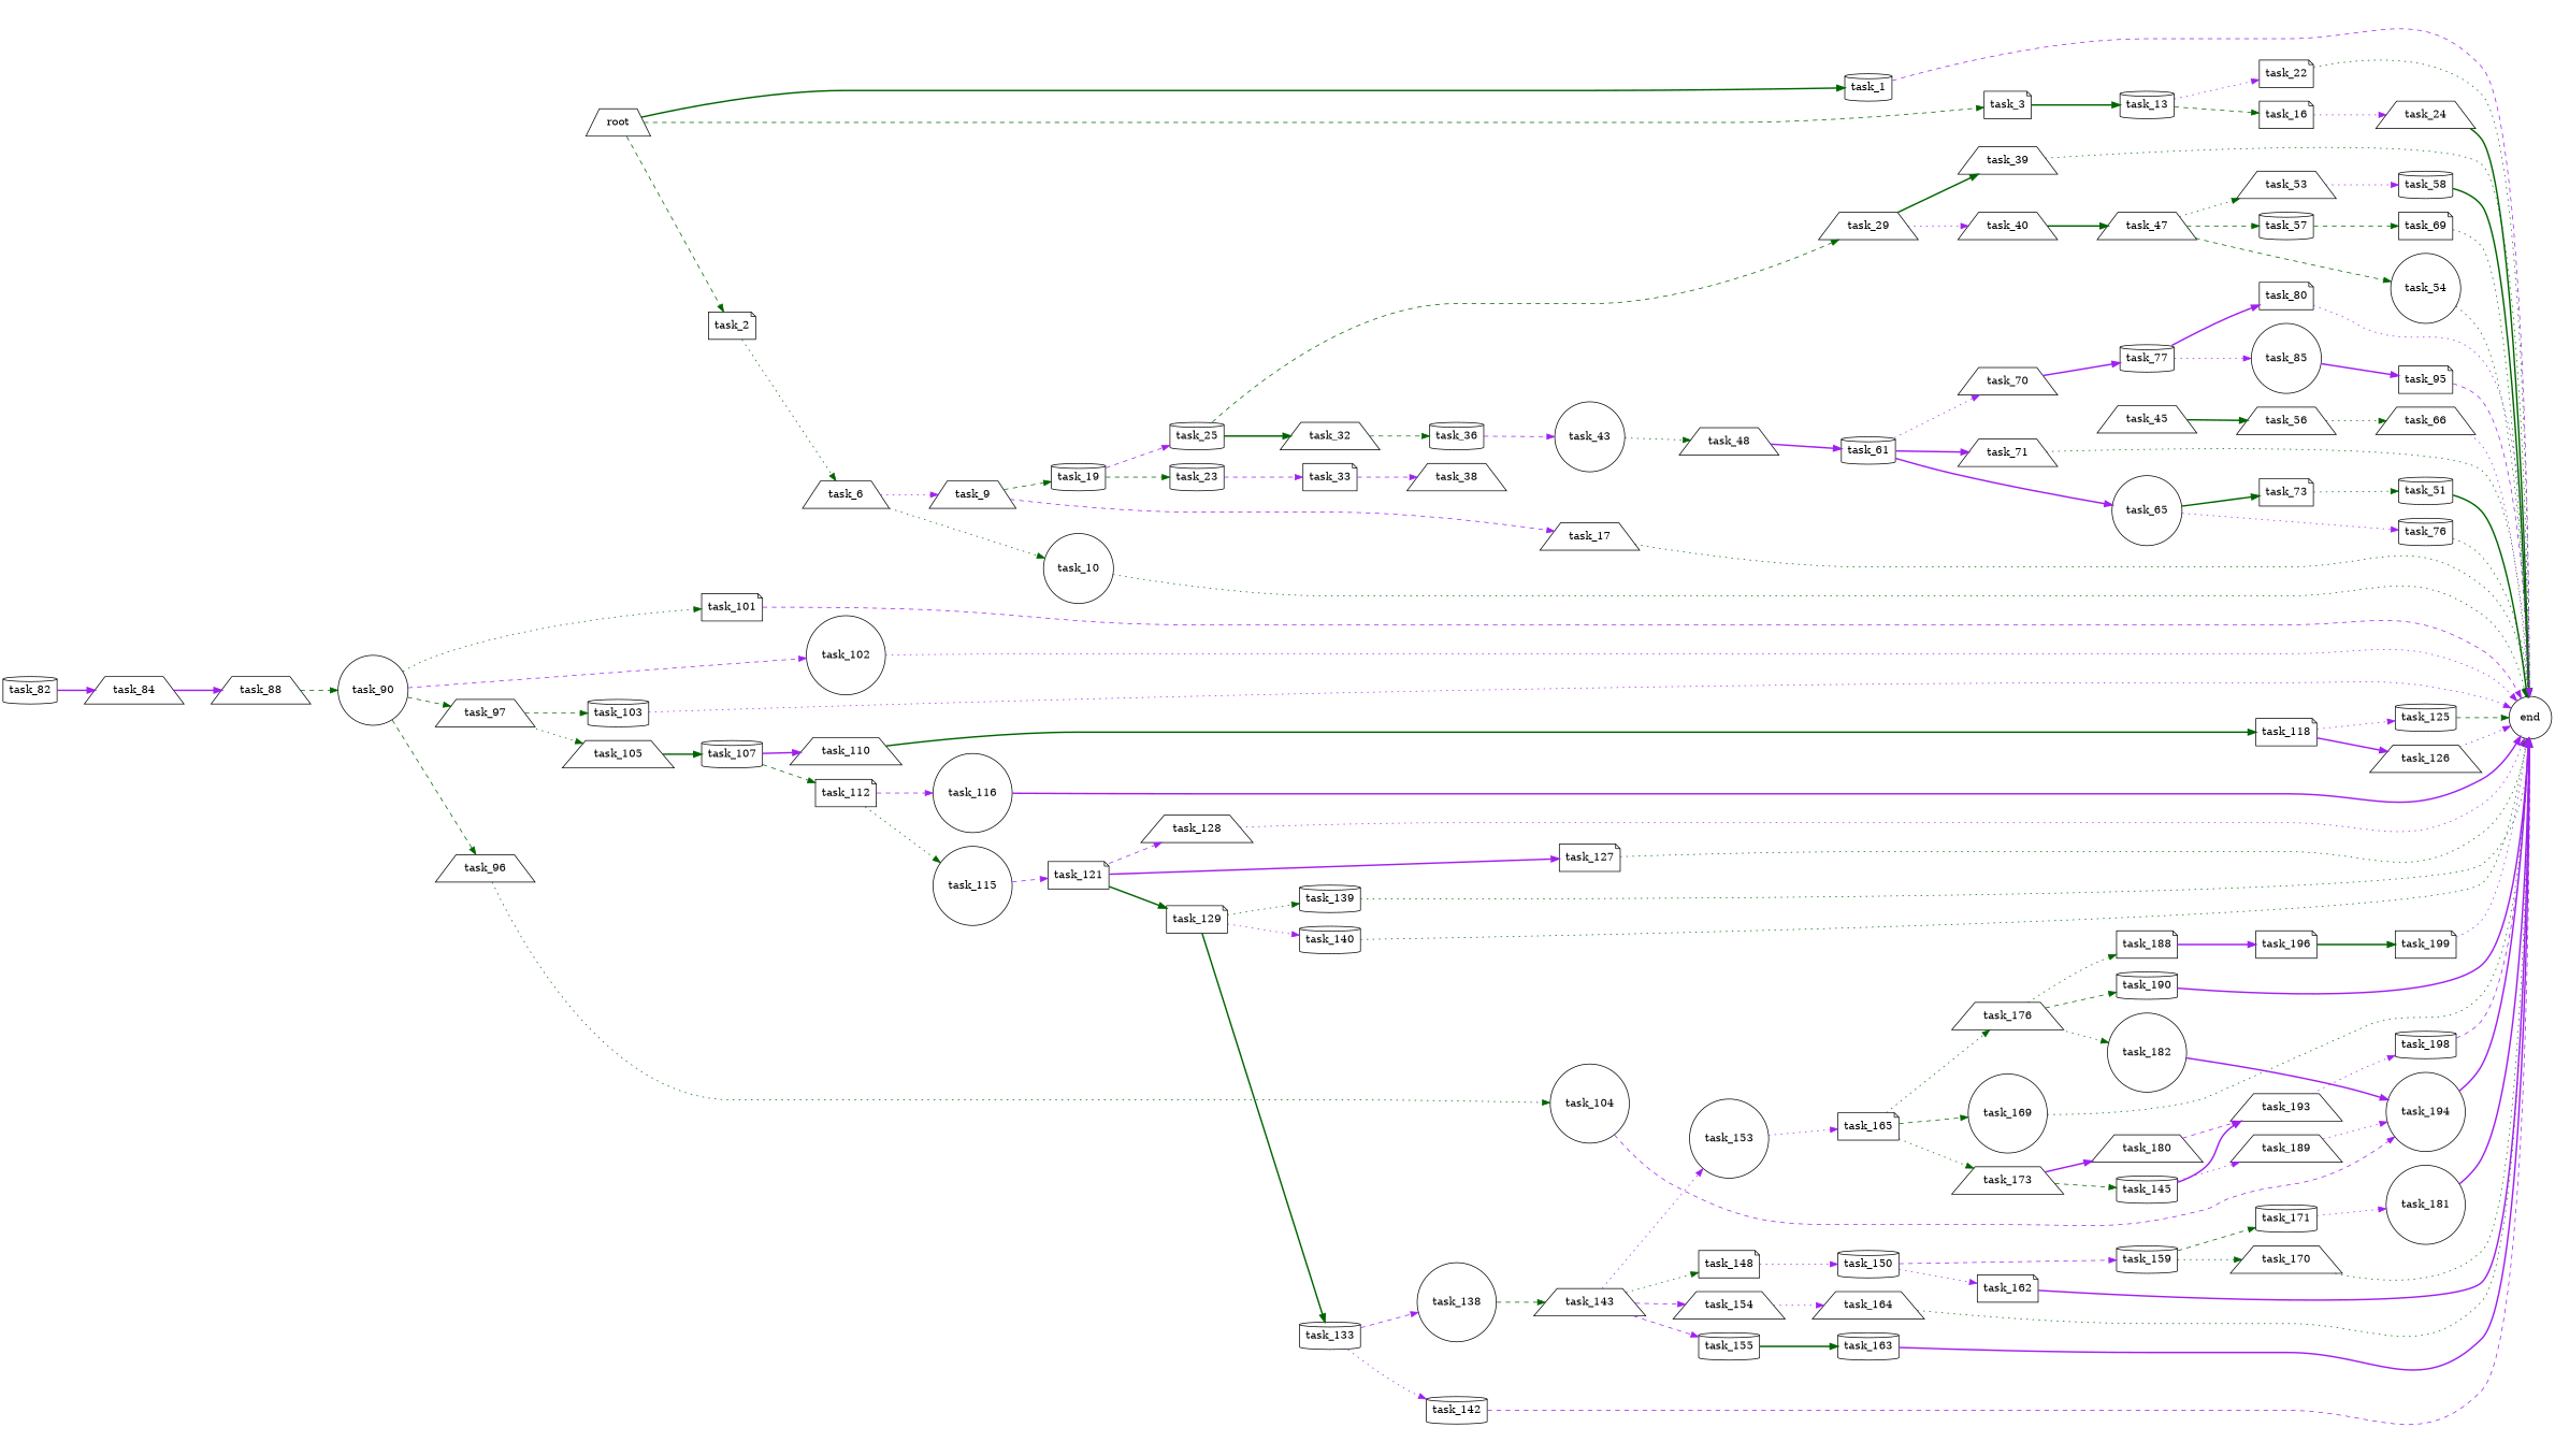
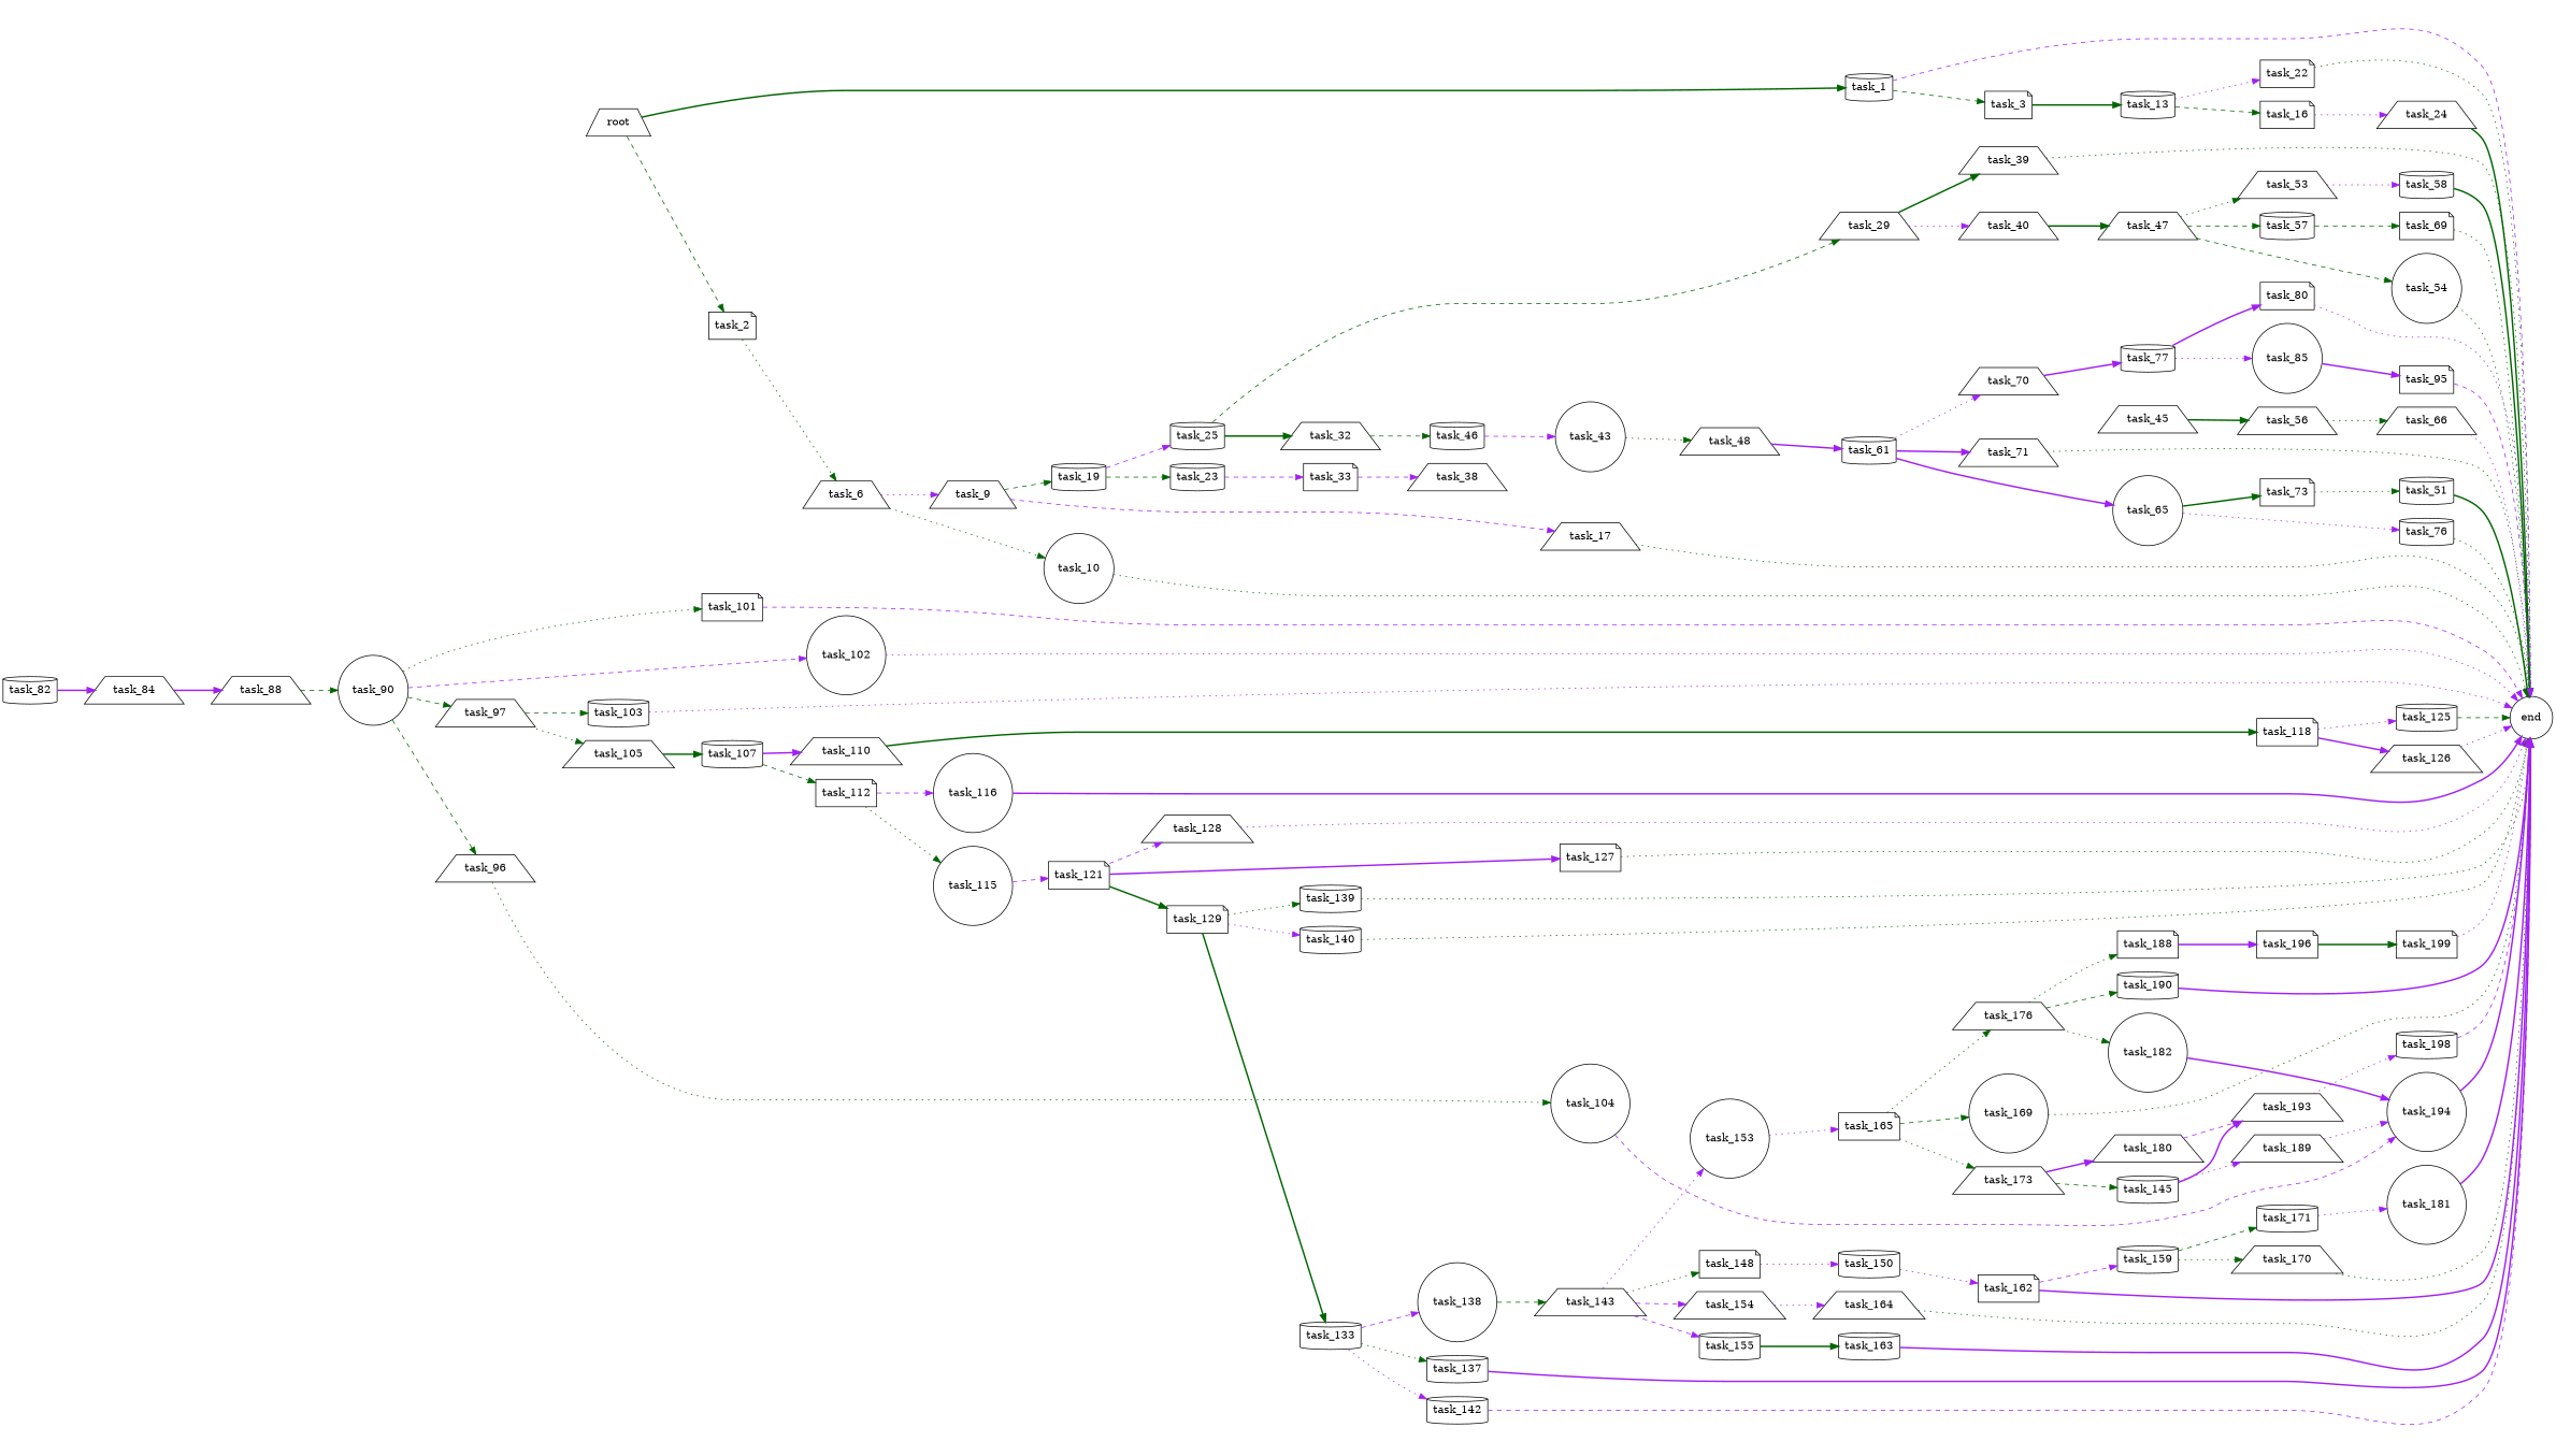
  digraph {
    rankdir=LR
    node [shape=trapezium]
    edge [color=purple style=dotted]
    task_1 [shape=cylinder]
    root
    task_2 [shape=note]
    task_3 [shape=note]
    end [shape=circle]
    task_6
    task_13 [shape=cylinder]
    task_9
    task_10 [shape=circle]
    task_16 [shape=note]
    task_22 [shape=note]
    task_17
    task_19 [shape=cylinder]
    task_23 [shape=cylinder]
    task_25 [shape=cylinder]
    task_24
    task_33 [shape=note]
    task_29
    task_32
    task_38
    task_39
    task_40
-   task_36 [shape=cylinder]
+   task_36 [shape=cylinder label=task_46]
    task_47
    task_43 [shape=circle]
    task_48
    task_45
    task_56
    task_53
    task_54 [shape=circle]
    task_57 [shape=cylinder]
    task_61 [shape=cylinder]
    task_66
    task_58 [shape=cylinder]
    task_69 [shape=note]
    task_65 [shape=circle]
    task_70
    task_71
    task_73 [shape=note]
    task_76 [shape=cylinder]
    task_77 [shape=cylinder]
    n42 [label=task_51 shape=cylinder]
    task_80 [shape=note]
    task_85 [shape=circle]
    task_82 [shape=cylinder]
    task_84
    task_95 [shape=note]
    task_88
    task_90 [shape=circle]
    task_96
    task_97
    task_101 [shape=note]
    task_102 [shape=circle]
    task_104 [shape=circle]
    task_103 [shape=cylinder]
    task_105
    task_194 [shape=circle]
    task_107 [shape=cylinder]
    task_110
    task_112 [shape=note]
    task_118 [shape=note]
    task_115 [shape=circle]
    task_116 [shape=circle]
    task_125 [shape=cylinder]
    task_126
    task_121 [shape=note]
    task_127 [shape=note]
    task_128
    task_129 [shape=note]
    task_133 [shape=cylinder]
    task_139 [shape=cylinder]
    task_140 [shape=cylinder]
+   task_137 [shape=cylinder]
    task_138 [shape=circle]
    task_142 [shape=cylinder]
    task_143
    task_148 [shape=note]
    task_153 [shape=circle]
    task_154
    task_155 [shape=cylinder]
    task_150 [shape=cylinder]
    task_165 [shape=note]
    task_164
    task_163 [shape=cylinder]
    task_159 [shape=cylinder]
    task_162 [shape=note]
    task_170
    task_171 [shape=cylinder]
    task_169 [shape=circle]
    task_173
    task_176
    task_181 [shape=circle]
    task_180
    n94 [label=task_145 shape=cylinder]
    task_182 [shape=circle]
    task_188 [shape=note]
    task_190 [shape=cylinder]
    task_193
    task_189
    task_196 [shape=note]
    task_198 [shape=cylinder]
    task_199 [shape=note]
    task_1 -> end [style=dashed]
    root -> task_1 [color=darkgreen style=bold]
    root -> task_2 [color=darkgreen style=dashed]
-   root -> task_3 [color=darkgreen style=dashed]
+   task_1 -> task_3 [color=darkgreen style=dashed]
    task_2 -> task_6 [color=darkgreen]
    task_3 -> task_13 [color=darkgreen style=bold]
    task_6 -> task_9
    task_6 -> task_10 [color=darkgreen]
    task_13 -> task_16 [color=darkgreen style=dashed]
    task_13 -> task_22
    task_9 -> task_17 [style=dashed]
    task_9 -> task_19 [color=darkgreen style=dashed]
    task_10 -> end [color=darkgreen]
    task_16 -> task_24
    task_22 -> end [color=darkgreen]
    task_17 -> end [color=darkgreen]
    task_19 -> task_23 [color=darkgreen style=dashed]
    task_19 -> task_25 [style=dashed]
    task_23 -> task_33 [style=dashed]
    task_25 -> task_29 [color=darkgreen style=dashed]
    task_25 -> task_32 [color=darkgreen style=bold]
    task_24 -> end [color=darkgreen style=bold]
    task_33 -> task_38 [style=dashed]
    task_29 -> task_39 [color=darkgreen style=bold]
    task_29 -> task_40
    task_32 -> task_36 [color=darkgreen style=dashed]
    task_39 -> end [color=darkgreen]
    task_40 -> task_47 [color=darkgreen style=bold]
    task_36 -> task_43 [style=dashed]
    task_47 -> task_53 [color=darkgreen]
    task_47 -> task_54 [color=darkgreen style=dashed]
    task_47 -> task_57 [color=darkgreen style=dashed]
    task_43 -> task_48 [color=darkgreen]
    task_48 -> task_61 [style=bold]
    task_45 -> task_56 [color=darkgreen style=bold]
    task_56 -> task_66 [color=darkgreen]
    task_53 -> task_58
    task_54 -> end [color=darkgreen]
    task_57 -> task_69 [color=darkgreen style=dashed]
    task_61 -> task_65 [style=bold]
    task_61 -> task_70
    task_61 -> task_71 [style=bold]
    task_66 -> end
    task_58 -> end [color=darkgreen style=bold]
    task_69 -> end [color=darkgreen]
    task_65 -> task_73 [color=darkgreen style=bold]
    task_65 -> task_76
    task_70 -> task_77 [style=bold]
    task_71 -> end [color=darkgreen]
    task_73 -> n42 [color=darkgreen]
    task_76 -> end [color=darkgreen]
    task_77 -> task_80 [style=bold]
    task_77 -> task_85
    n42 -> end [color=darkgreen style=bold]
    task_80 -> end
    task_85 -> task_95 [style=bold]
    task_82 -> task_84 [style=bold]
    task_84 -> task_88 [style=bold]
    task_95 -> end [style=dashed]
    task_88 -> task_90 [color=darkgreen style=dashed]
    task_90 -> task_96 [color=darkgreen style=dashed]
    task_90 -> task_97 [color=darkgreen style=dashed]
    task_90 -> task_101 [color=darkgreen]
    task_90 -> task_102 [style=dashed]
    task_96 -> task_104 [color=darkgreen]
    task_97 -> task_103 [color=darkgreen style=dashed]
    task_97 -> task_105 [color=darkgreen]
    task_101 -> end [style=dashed]
    task_102 -> end
    task_104 -> task_194 [style=dashed]
    task_103 -> end
    task_105 -> task_107 [color=darkgreen style=bold]
    task_194 -> end [style=bold]
    task_107 -> task_110 [style=bold]
    task_107 -> task_112 [color=darkgreen style=dashed]
    task_110 -> task_118 [color=darkgreen style=bold]
    task_112 -> task_115 [color=darkgreen]
    task_112 -> task_116 [style=dashed]
    task_118 -> task_125
    task_118 -> task_126 [style=bold]
    task_115 -> task_121 [style=dashed]
    task_116 -> end [style=bold]
    task_125 -> end [color=darkgreen style=dashed]
    task_126 -> end
    task_121 -> task_127 [style=bold]
    task_121 -> task_128 [style=dashed]
    task_121 -> task_129 [color=darkgreen style=bold]
    task_127 -> end [color=darkgreen]
    task_128 -> end
    task_129 -> task_133 [color=darkgreen style=bold]
    task_129 -> task_139 [color=darkgreen]
    task_129 -> task_140
+   task_133 -> task_137 [color=darkgreen]
    task_133 -> task_138 [style=dashed]
    task_133 -> task_142
    task_139 -> end [color=darkgreen]
    task_140 -> end [color=darkgreen]
+   task_137 -> end [style=bold]
    task_138 -> task_143 [color=darkgreen style=dashed]
    task_142 -> end [style=dashed]
    task_143 -> task_148 [color=darkgreen]
    task_143 -> task_153
    task_143 -> task_154 [style=dashed]
    task_143 -> task_155 [style=dashed]
    task_148 -> task_150
    task_153 -> task_165
    task_154 -> task_164
    task_155 -> task_163 [color=darkgreen style=bold]
-   task_150 -> task_159 [style=dashed]
+   task_162 -> task_159 [style=dashed]
    task_150 -> task_162
    task_165 -> task_169 [color=darkgreen style=dashed]
    task_165 -> task_173 [color=darkgreen]
    task_165 -> task_176 [color=darkgreen]
    task_164 -> end [color=darkgreen]
    task_163 -> end [style=bold]
    task_159 -> task_170 [color=darkgreen]
    task_159 -> task_171 [color=darkgreen style=dashed]
    task_162 -> end [style=bold]
    task_170 -> end [color=darkgreen]
    task_171 -> task_181
    task_169 -> end [color=darkgreen]
    task_173 -> task_180 [style=bold]
    task_173 -> n94 [color=darkgreen style=dashed]
    task_176 -> task_182 [color=darkgreen]
    task_176 -> task_188 [color=darkgreen]
    task_176 -> task_190 [color=darkgreen style=dashed]
    task_181 -> end [style=bold]
    task_180 -> task_193 [style=dashed]
    n94 -> task_193 [style=bold]
    n94 -> task_189
    task_182 -> task_194 [style=bold]
    task_188 -> task_196 [style=bold]
    task_190 -> end [style=bold]
    task_193 -> task_198
    task_189 -> task_194
    task_196 -> task_199 [color=darkgreen style=bold]
    task_198 -> end [style=dashed]
    task_199 -> end
  }
